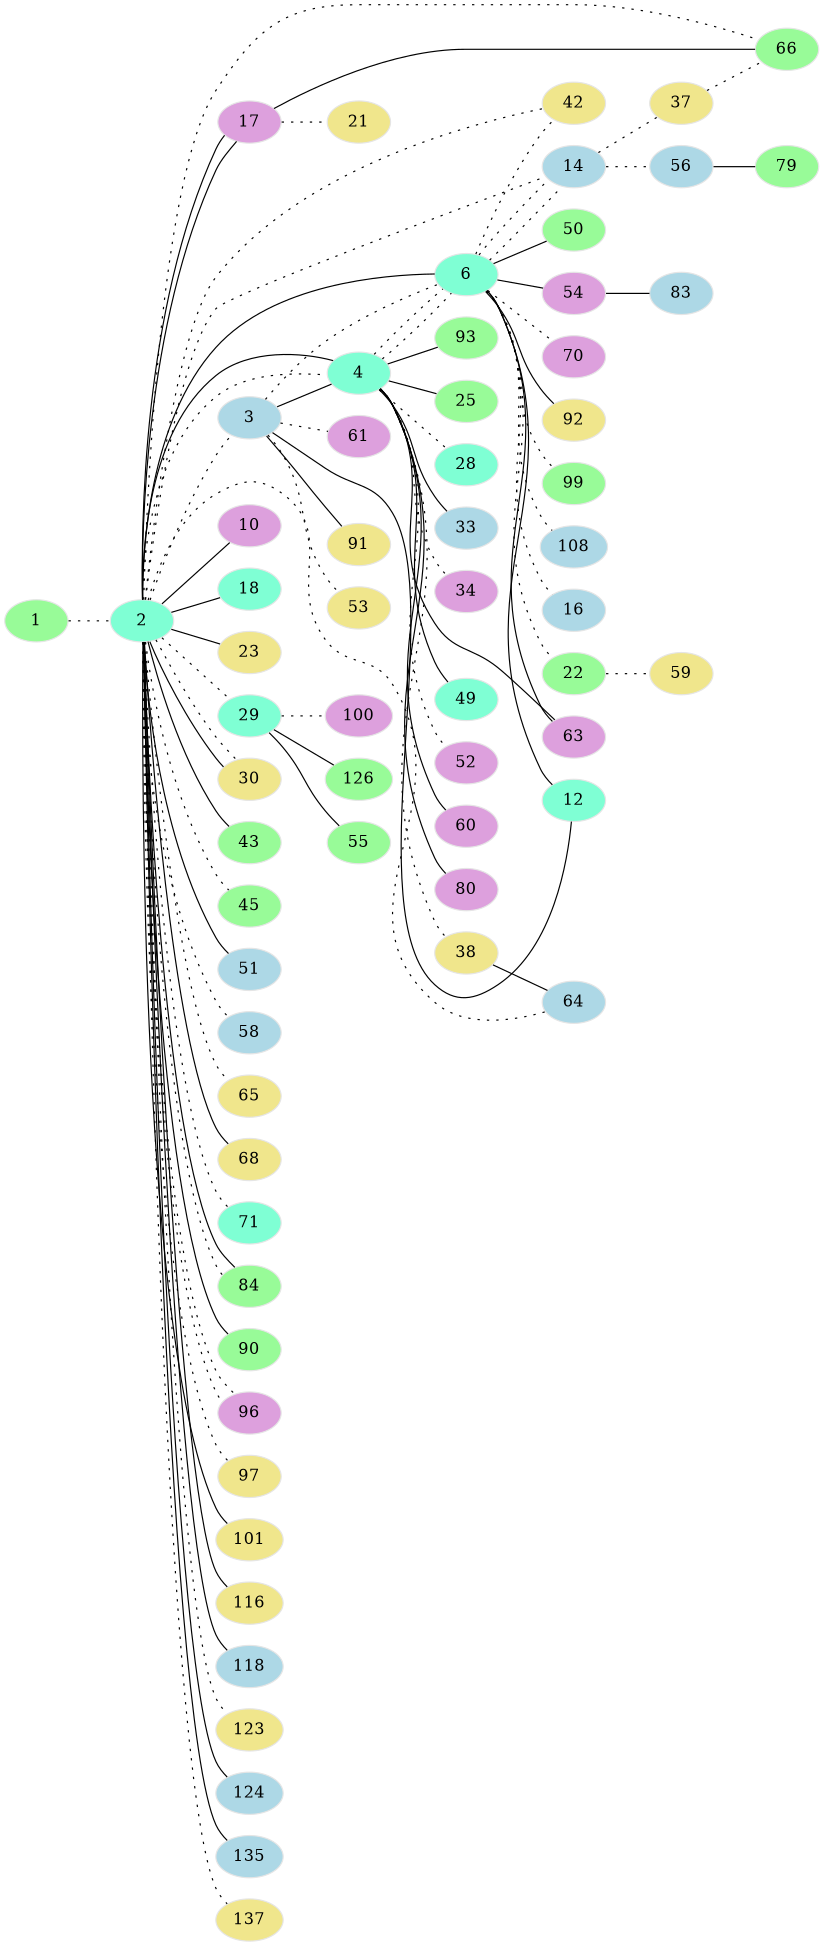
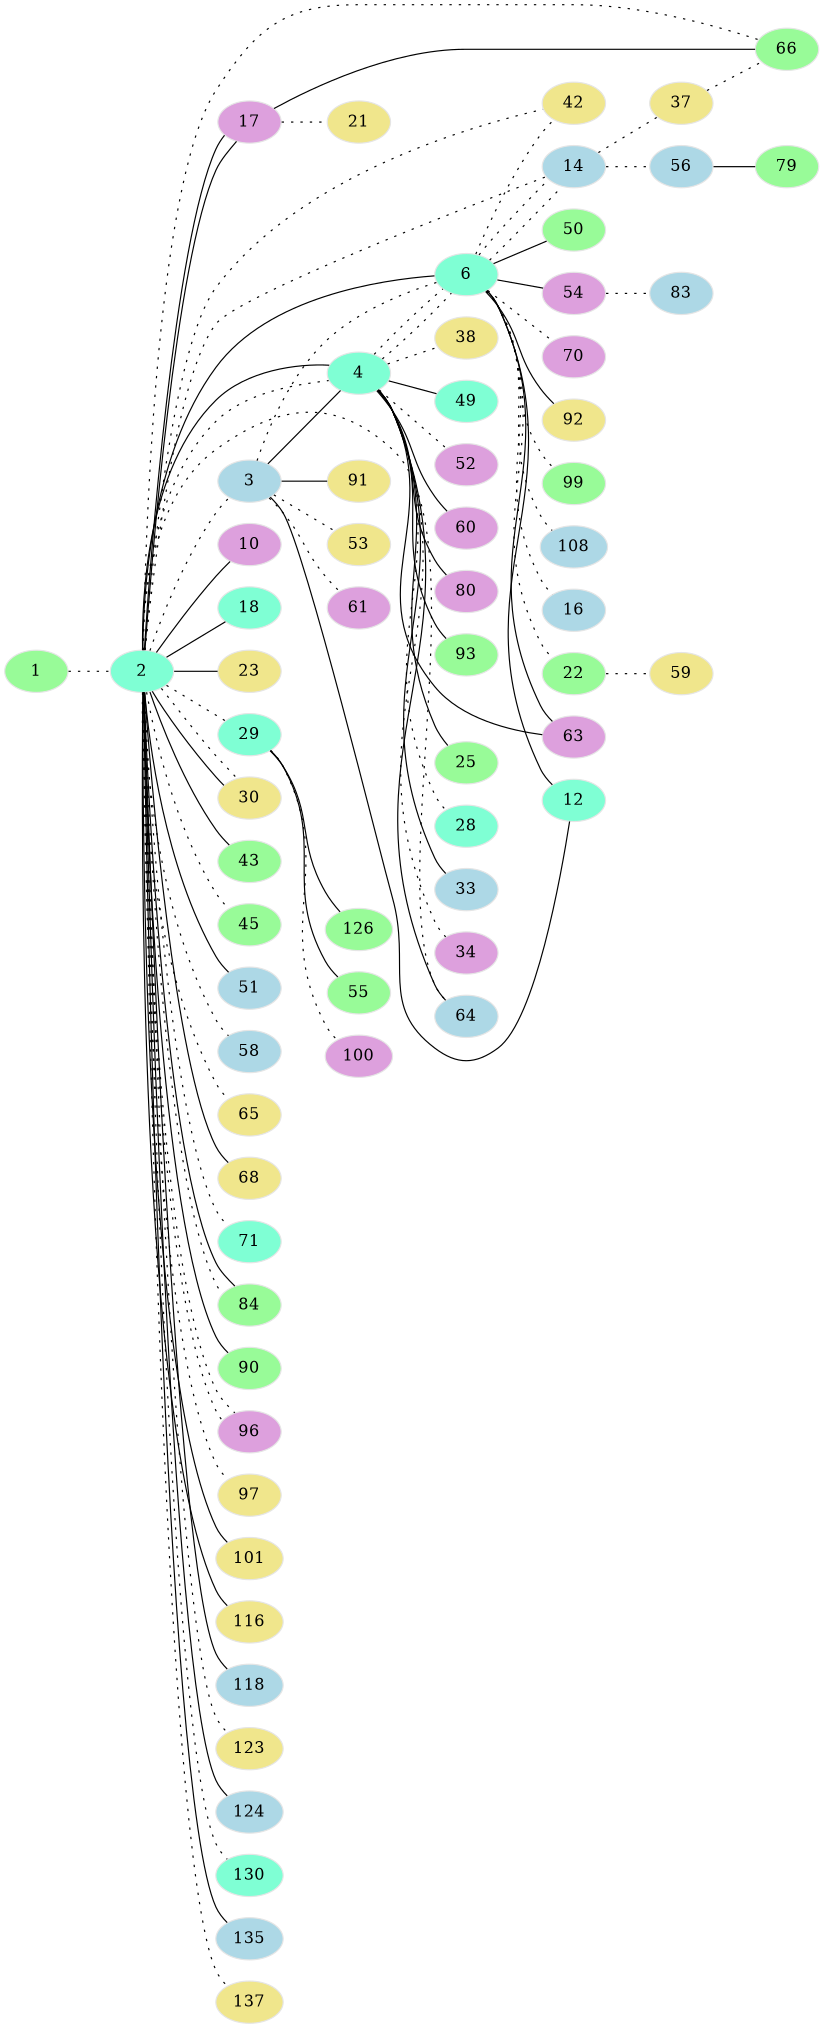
  graph {
    rankdir=LR
    node [color=gray90 fillcolor=khaki style=filled]
    edge [style=dotted]
    2 [fillcolor=aquamarine super="+7+5"]
    3 [fillcolor=lightblue super="+57+13"]
    4 [fillcolor=aquamarine super="+8+9+111"]
    6 [fillcolor=aquamarine super="+109+11+86+32+115+128+47+44+73+76+36+24+35"]
    10 [fillcolor=plum super="+95"]
    14 [fillcolor=lightblue super="+26+121"]
    17 [fillcolor=plum super="+105+39+114"]
    18 [fillcolor=aquamarine]
    23
    29 [fillcolor=aquamarine super="+107+136"]
    30 [super="+81"]
    42 [super="+102+82+67"]
    43 [fillcolor=palegreen]
    45 [fillcolor=palegreen super="+85"]
    51 [fillcolor=lightblue]
    58 [fillcolor=lightblue]
    64 [fillcolor=lightblue]
    65
    66 [fillcolor=palegreen super="+72"]
    68
    71 [fillcolor=aquamarine]
    84 [fillcolor=palegreen super="+88"]
    90 [fillcolor=palegreen]
    96 [fillcolor=plum]
    97
    101
    116
    118 [fillcolor=lightblue]
    123
    124 [fillcolor=lightblue super="+125"]
+   130 [fillcolor=aquamarine super="+131"]
    135 [fillcolor=lightblue]
    137
    1 [fillcolor=palegreen]
    12 [fillcolor=aquamarine super="+46"]
    53
    61 [fillcolor=plum]
    91
    25 [fillcolor=palegreen]
    28 [fillcolor=aquamarine]
    33 [fillcolor=lightblue]
    34 [fillcolor=plum]
    38
    49 [fillcolor=aquamarine]
    52 [fillcolor=plum]
    60 [fillcolor=plum]
    63 [fillcolor=plum]
    80 [fillcolor=plum]
    93 [fillcolor=palegreen super="+110"]
    16 [fillcolor=lightblue super="+112"]
    22 [fillcolor=palegreen]
    50 [fillcolor=palegreen]
    54 [fillcolor=plum super="+89"]
    70 [fillcolor=plum]
    92
    99 [fillcolor=palegreen]
    108 [fillcolor=lightblue]
    37
    56 [fillcolor=lightblue]
    21
    55 [fillcolor=palegreen]
    100 [fillcolor=plum]
    126 [fillcolor=palegreen]
    59
    83 [fillcolor=lightblue]
    79 [fillcolor=palegreen]
    2 -- 3
    2 -- 4 [weight=6]
    2 -- 4 [style=solid]
    2 -- 6 [style=solid weight=7]
    2 -- 10 [style=solid]
    2 -- 14
    2 -- 17 [style=solid weight=2]
    2 -- 17 [style=solid]
    2 -- 18 [style=solid]
    2 -- 23 [style=solid]
    2 -- 29
    2 -- 30 [style=solid]
    2 -- 30
    2 -- 42
    2 -- 43 [style=solid]
    2 -- 45
    2 -- 51 [style=solid]
    2 -- 58
    2 -- 64
    2 -- 65
    2 -- 66
    2 -- 68 [style=solid]
    2 -- 71
    2 -- 84
    2 -- 84 [style=solid]
    2 -- 90 [style=solid]
    2 -- 96
    2 -- 96
    2 -- 97
    2 -- 101 [style=solid]
    2 -- 116 [style=solid]
    2 -- 118 [style=solid]
    2 -- 123
    2 -- 124 [style=solid]
+   2 -- 130
    2 -- 135 [style=solid]
    2 -- 137
    3 -- 4 [style=solid]
    3 -- 6 [weight=3]
    3 -- 12 [style=solid]
    3 -- 53
    3 -- 61
    3 -- 91 [style=solid]
    4 -- 6 [weight=2]
    4 -- 6
-   38 -- 64 [style=solid]
+   4 -- 64 [style=solid]
    4 -- 25 [style=solid]
    4 -- 28
    4 -- 33 [style=solid]
    4 -- 34
    4 -- 38
    4 -- 49 [style=solid]
    4 -- 52
    4 -- 60 [style=solid]
    4 -- 63 [style=solid]
    4 -- 80 [style=solid]
    4 -- 93 [style=solid]
    6 -- 14 [weight=2]
    6 -- 14
    6 -- 42 [weight=2]
    6 -- 12 [style=solid weight=2]
    6 -- 63 [style=solid]
    6 -- 16
    6 -- 22
    6 -- 50 [style=solid]
    6 -- 54 [style=solid]
    6 -- 70
    6 -- 92 [style=solid]
    6 -- 99
    6 -- 108
    14 -- 37
    14 -- 56
    17 -- 66 [style=solid]
    17 -- 21
    29 -- 55 [style=solid]
    29 -- 100
    29 -- 126 [style=solid]
    1 -- 2
    22 -- 59
-   54 -- 83 [style=solid]
+   54 -- 83
    37 -- 66
    56 -- 79 [style=solid]
  }
